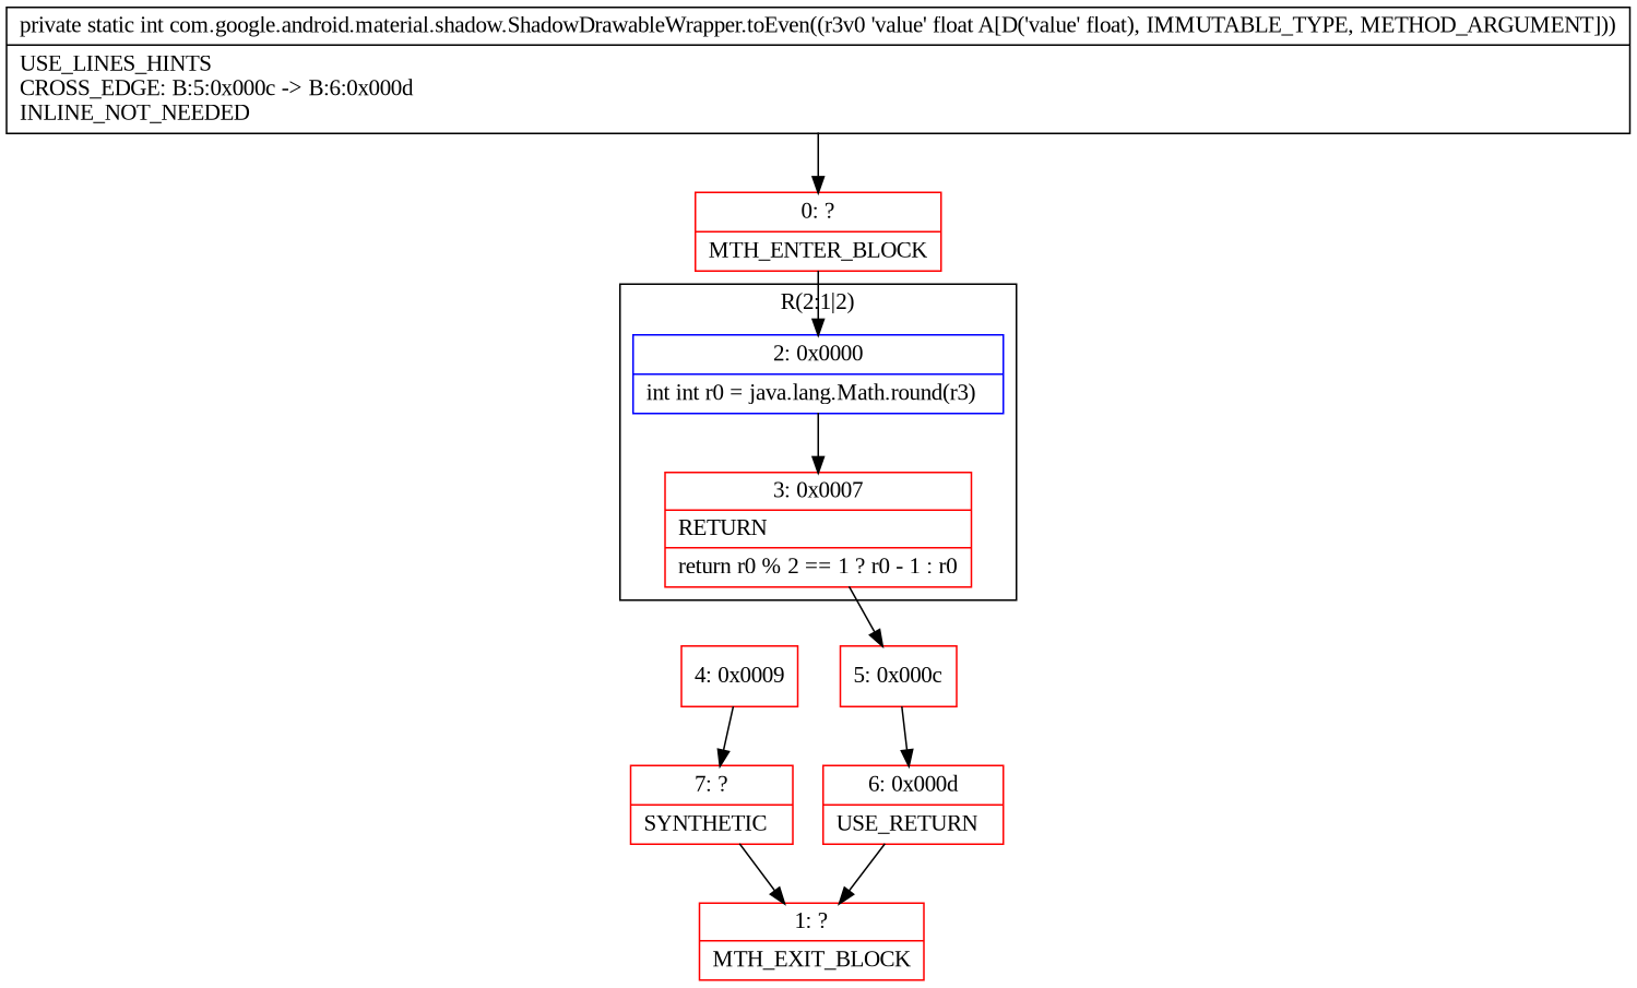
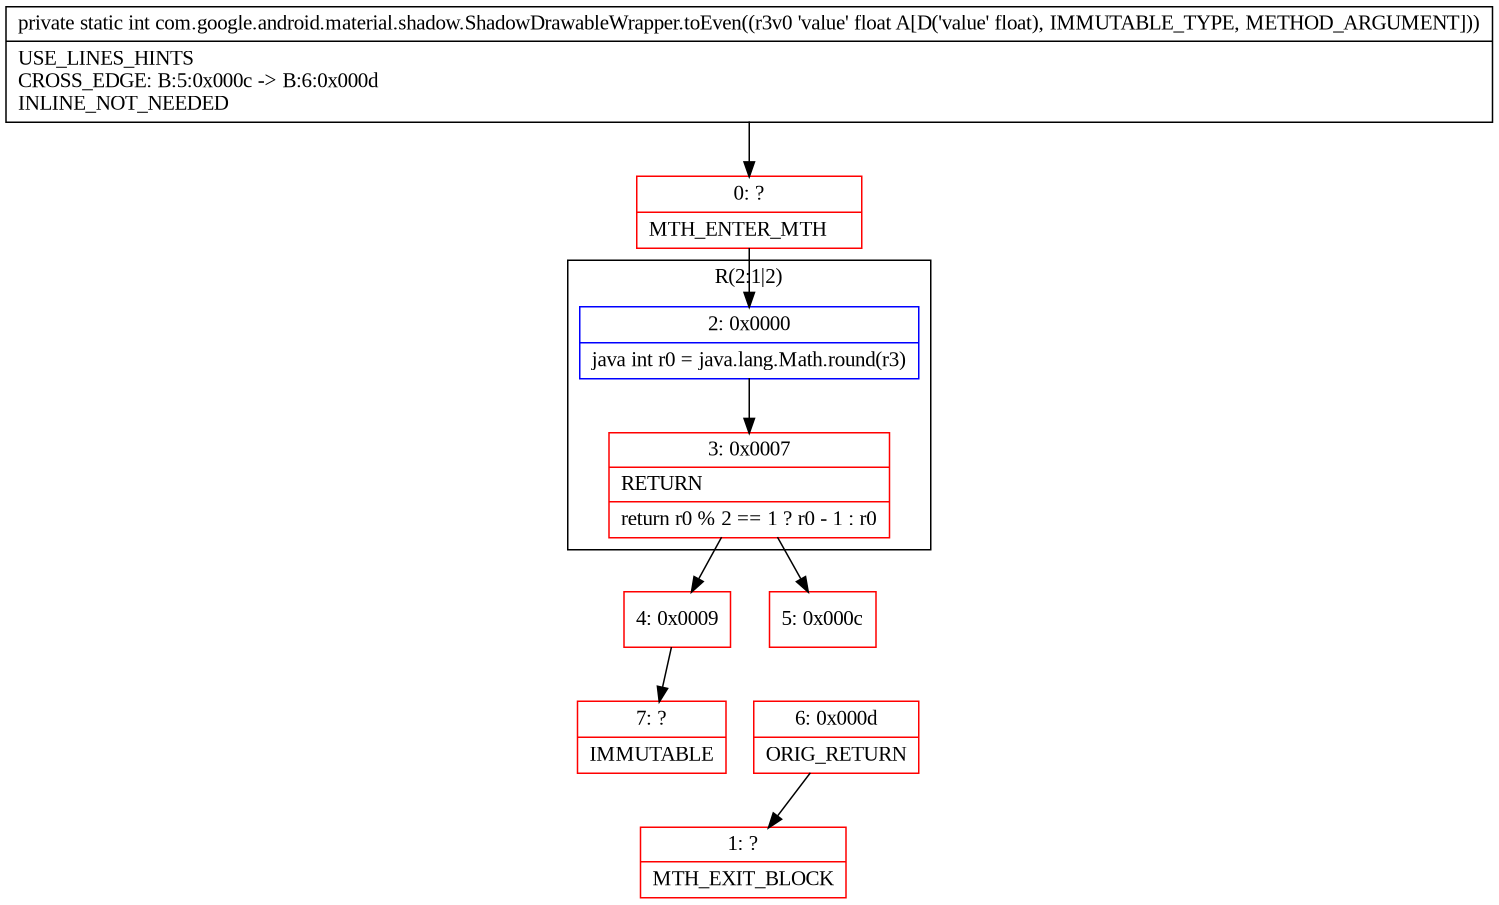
  digraph {
    fontname="Liberation Serif"
    node [color=red fontname="Liberation Serif" shape=record]
    edge [fontname="Liberation Serif"]
-   n1 [color=blue label="{2\:\ 0x0000|int int r0 = java.lang.Math.round(r3)\l}"]
+   n1 [color=blue label="{2\:\ 0x0000|java int r0 = java.lang.Math.round(r3)\l}"]
    n2 [label="{3\:\ 0x0007|RETURN\l|return r0 % 2 == 1 ? r0 \- 1 : r0\l}"]
    n3 [label="{4\:\ 0x0009}"]
    n4 [label="{5\:\ 0x000c}"]
-   n5 [label="{7\:\ ?|SYNTHETIC\l}"]
-   n6 [label="{6\:\ 0x000d|USE_RETURN\l}"]
-   n7 [label="{0\:\ ?|MTH_ENTER_BLOCK\l}"]
+   n5 [label="{7\:\ ?|IMMUTABLE\l}"]
+   n6 [label="{6\:\ 0x000d|ORIG_RETURN\l}"]
+   n7 [label="{0\:\ ?|MTH_ENTER_MTH\l}"]
    n8 [label="{1\:\ ?|MTH_EXIT_BLOCK\l}"]
    n9 [label="{private static int com.google.android.material.shadow.ShadowDrawableWrapper.toEven((r3v0 'value' float A[D('value' float), IMMUTABLE_TYPE, METHOD_ARGUMENT]))  | USE_LINES_HINTS\lCROSS_EDGE: B:5:0x000c \-\> B:6:0x000d\lINLINE_NOT_NEEDED\l}" color=""]
    subgraph cluster_1 {
      label="R(2:1|2)"
      n1
      n2
    }
    n1 -> n2
+   n2 -> n3
    n2 -> n4
    n3 -> n5
-   n4 -> n6
-   n5 -> n8
    n6 -> n8
    n7 -> n1
    n9 -> n7
  }
